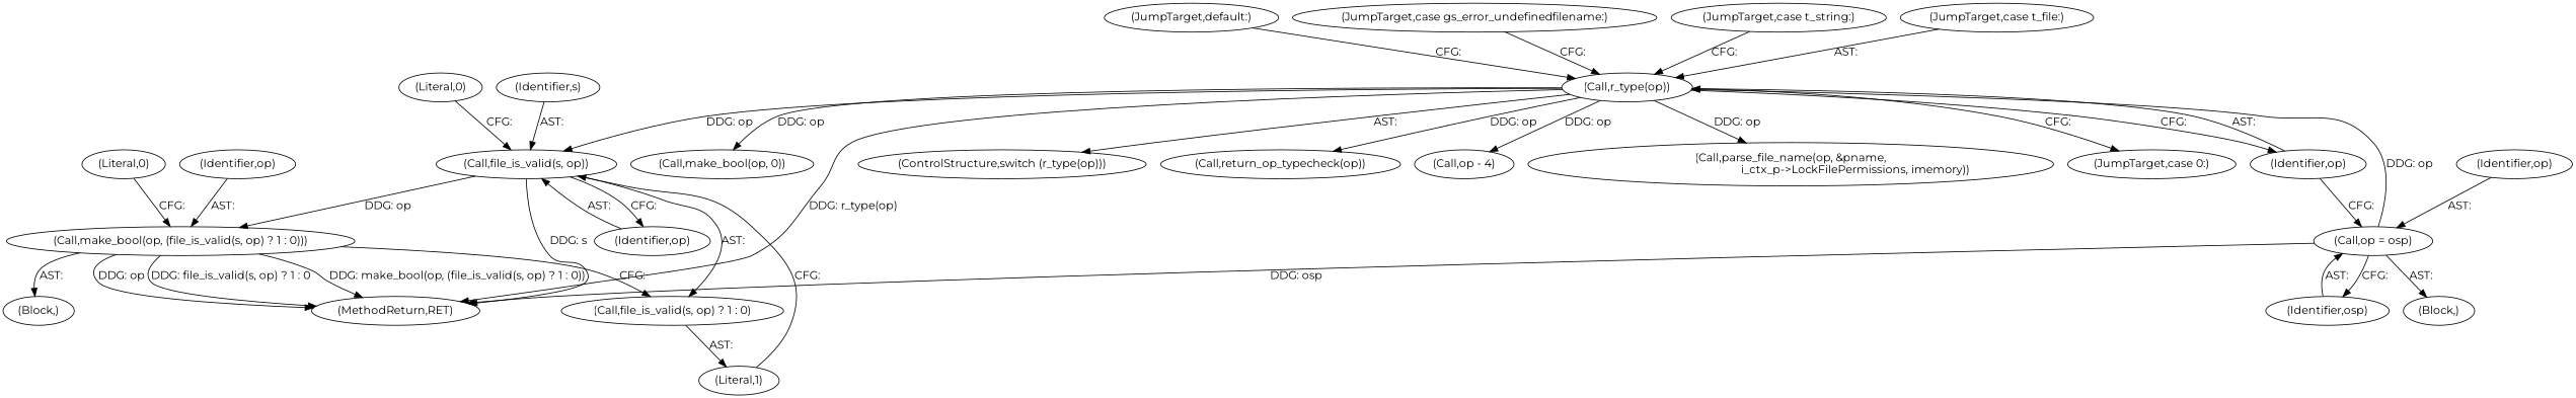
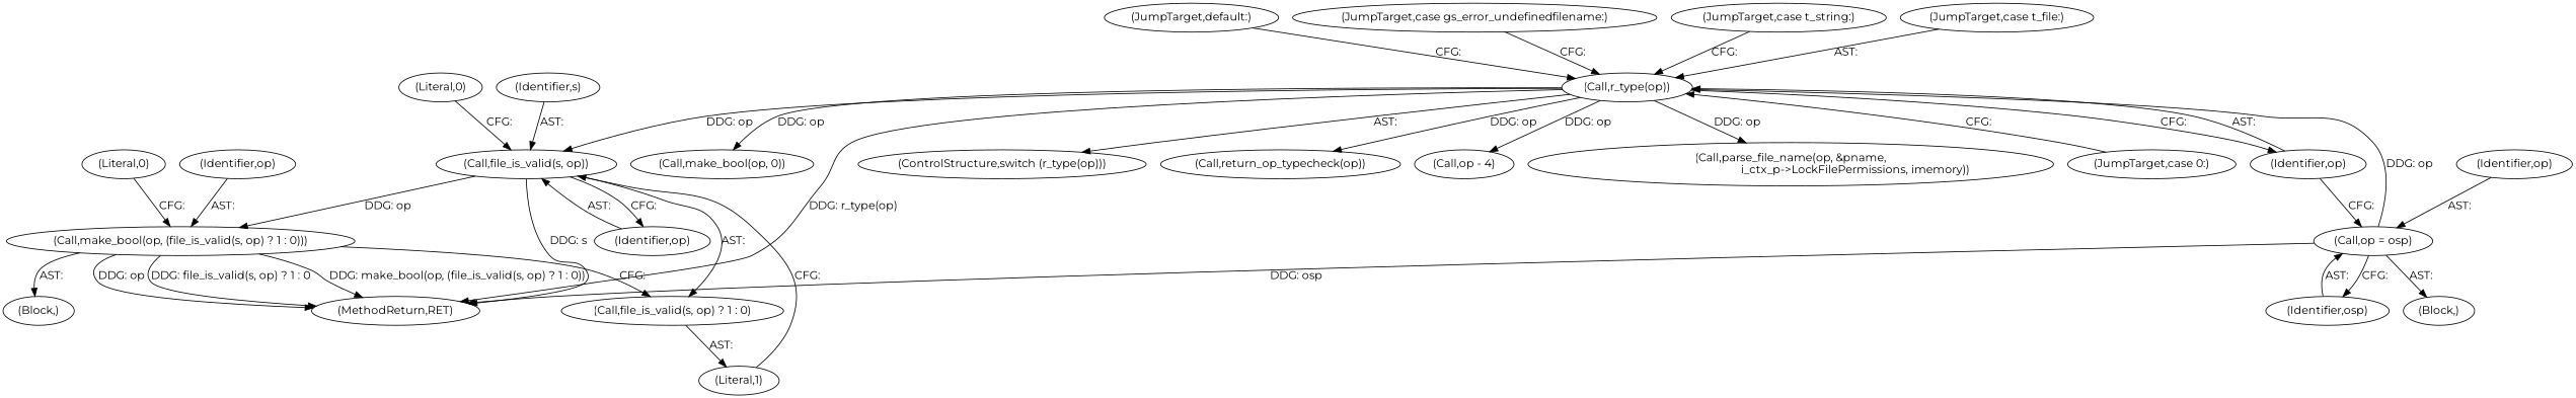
  digraph {
    fontname=Montserrat
    node [fontname=Montserrat]
    edge [fontname=Montserrat]
    n1 [label="(Call,file_is_valid(s, op))"]
    n2 [label="(Call,make_bool(op, (file_is_valid(s, op) ? 1 : 0)))"]
    n3 [label="(Call,file_is_valid(s, op) ? 1 : 0)"]
    n4 [label="(Identifier,op)"]
    n5 [label="(MethodReturn,RET)"]
    n6 [label="(Block,)"]
    n7 [label="(Literal,1)"]
    n8 [label="(Call,r_type(op))"]
    n9 [label="(Call,make_bool(op, 0))"]
    n10 [label="(Identifier,op)"]
    n11 [label="(ControlStructure,switch (r_type(op)))"]
    n12 [label="(Call,return_op_typecheck(op))"]
    n13 [label="(Call,op - 4)"]
    n14 [label="(Call,parse_file_name(op, &pname,\n                                           i_ctx_p->LockFilePermissions, imemory))"]
    n15 [label="(Call,op = osp)"]
    n16 [label="(Identifier,osp)"]
    n17 [label="(Block,)"]
    n18 [label="(Literal,0)"]
    n19 [label="(JumpTarget,default:)"]
    n20 [label="(JumpTarget,case gs_error_undefinedfilename:)"]
    n21 [label="(JumpTarget,case 0:)"]
    n22 [label="(Identifier,s)"]
    n23 [label="(Literal,0)"]
    n24 [label="(JumpTarget,case t_string:)"]
    n25 [label="(JumpTarget,case t_file:)"]
    n26 [label="(Identifier,op)"]
    n27 [label="(Identifier,op)"]
    n1 -> n2 [label="DDG: op"]
    n1 -> n3 [label="AST: "]
    n1 -> n4 [label="CFG: "]
    n1 -> n5 [label="DDG: s"]
    n2 -> n3 [label="CFG: "]
    n2 -> n5 [label="DDG: file_is_valid(s, op) ? 1 : 0"]
    n2 -> n5 [label="DDG: make_bool(op, (file_is_valid(s, op) ? 1 : 0))"]
    n2 -> n5 [label="DDG: op"]
    n2 -> n6 [label="AST: "]
    n3 -> n7 [label="AST: "]
    n4 -> n1 [label="AST: "]
    n7 -> n1 [label="CFG: "]
    n8 -> n1 [label="DDG: op"]
    n8 -> n5 [label="DDG: r_type(op)"]
    n8 -> n9 [label="DDG: op"]
    n8 -> n10 [label="CFG: "]
    n8 -> n11 [label="AST: "]
    n8 -> n12 [label="DDG: op"]
    n8 -> n13 [label="DDG: op"]
    n8 -> n14 [label="DDG: op"]
    n10 -> n8 [label="AST: "]
    n10 -> n15 [label="CFG: "]
    n15 -> n5 [label="DDG: osp"]
    n15 -> n8 [label="DDG: op"]
    n15 -> n16 [label="CFG: "]
    n15 -> n17 [label="AST: "]
    n16 -> n15 [label="AST: "]
    n18 -> n1 [label="CFG: "]
    n19 -> n8 [label="CFG: "]
    n20 -> n8 [label="CFG: "]
-   n8 -> n21 [label="CFG: "]
+   n21 -> n8 [label="CFG: "]
    n22 -> n1 [label="AST: "]
    n23 -> n2 [label="CFG: "]
    n24 -> n8 [label="CFG: "]
    n25 -> n8 [label="AST: "]
    n26 -> n15 [label="AST: "]
    n27 -> n2 [label="AST: "]
  }
